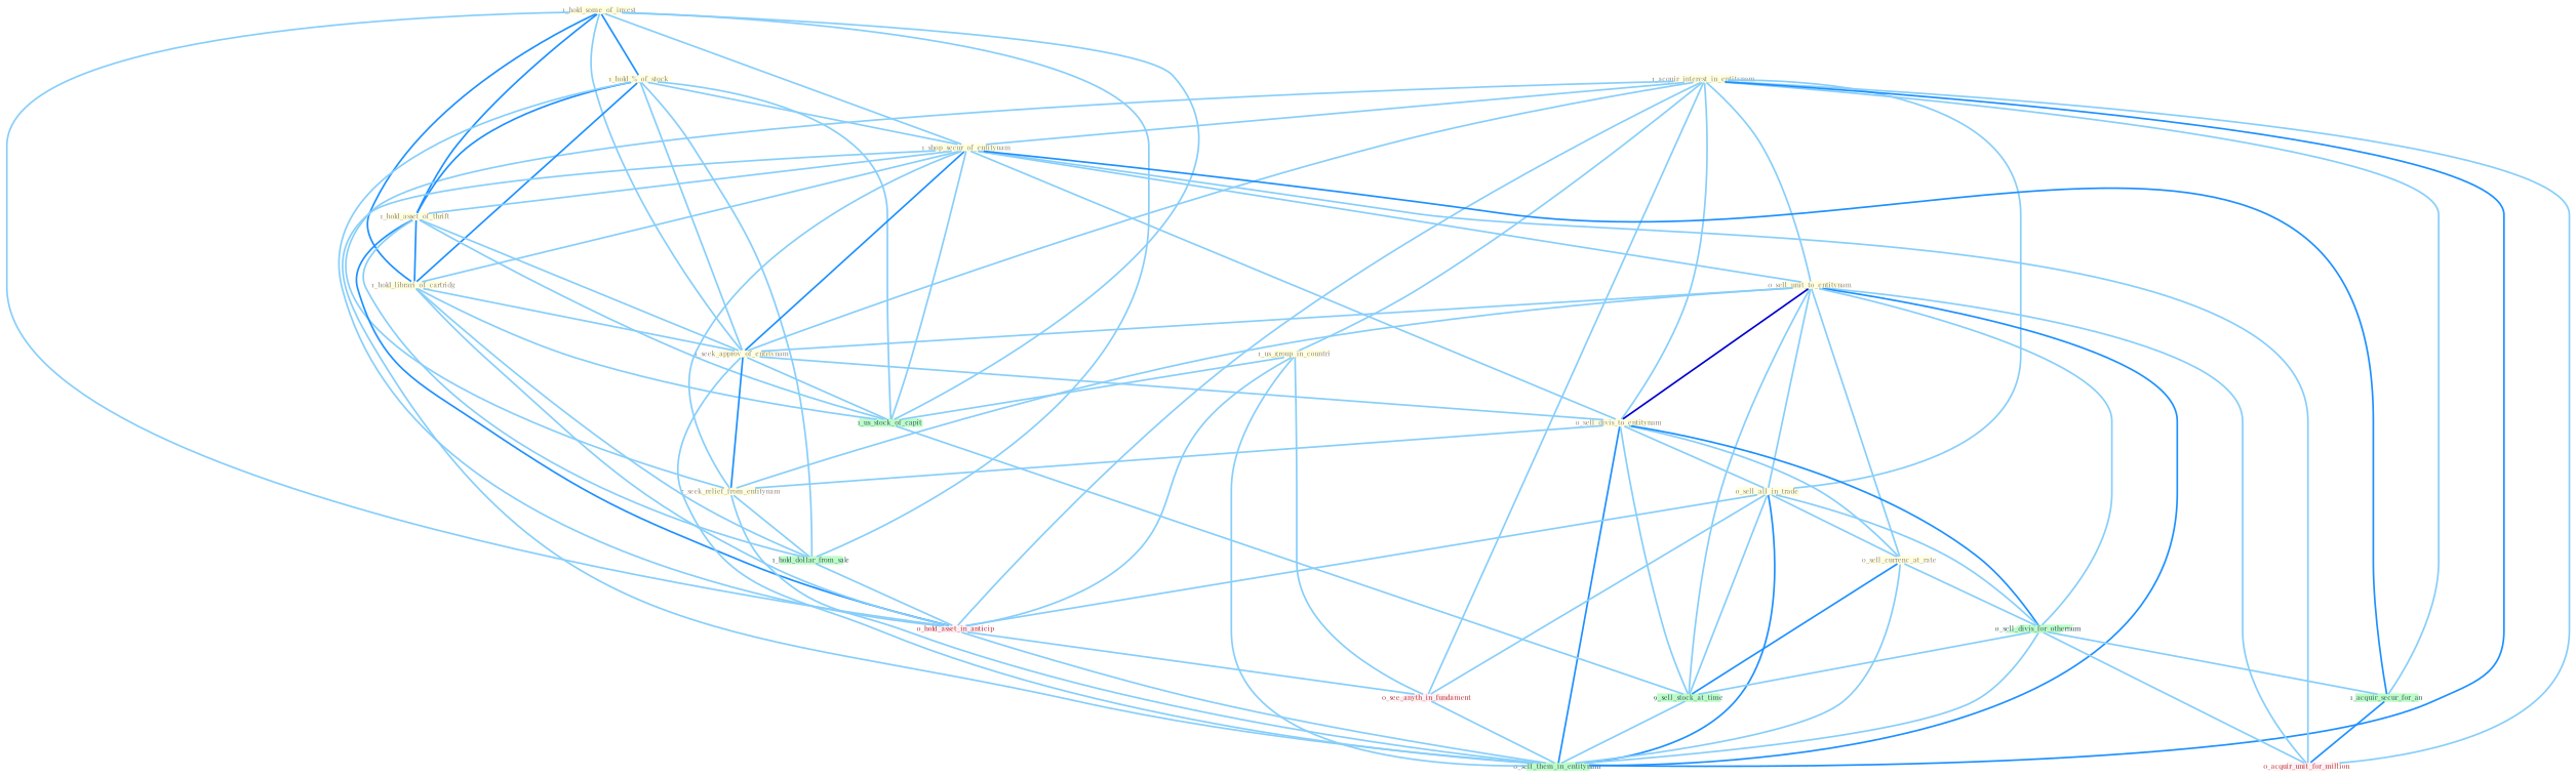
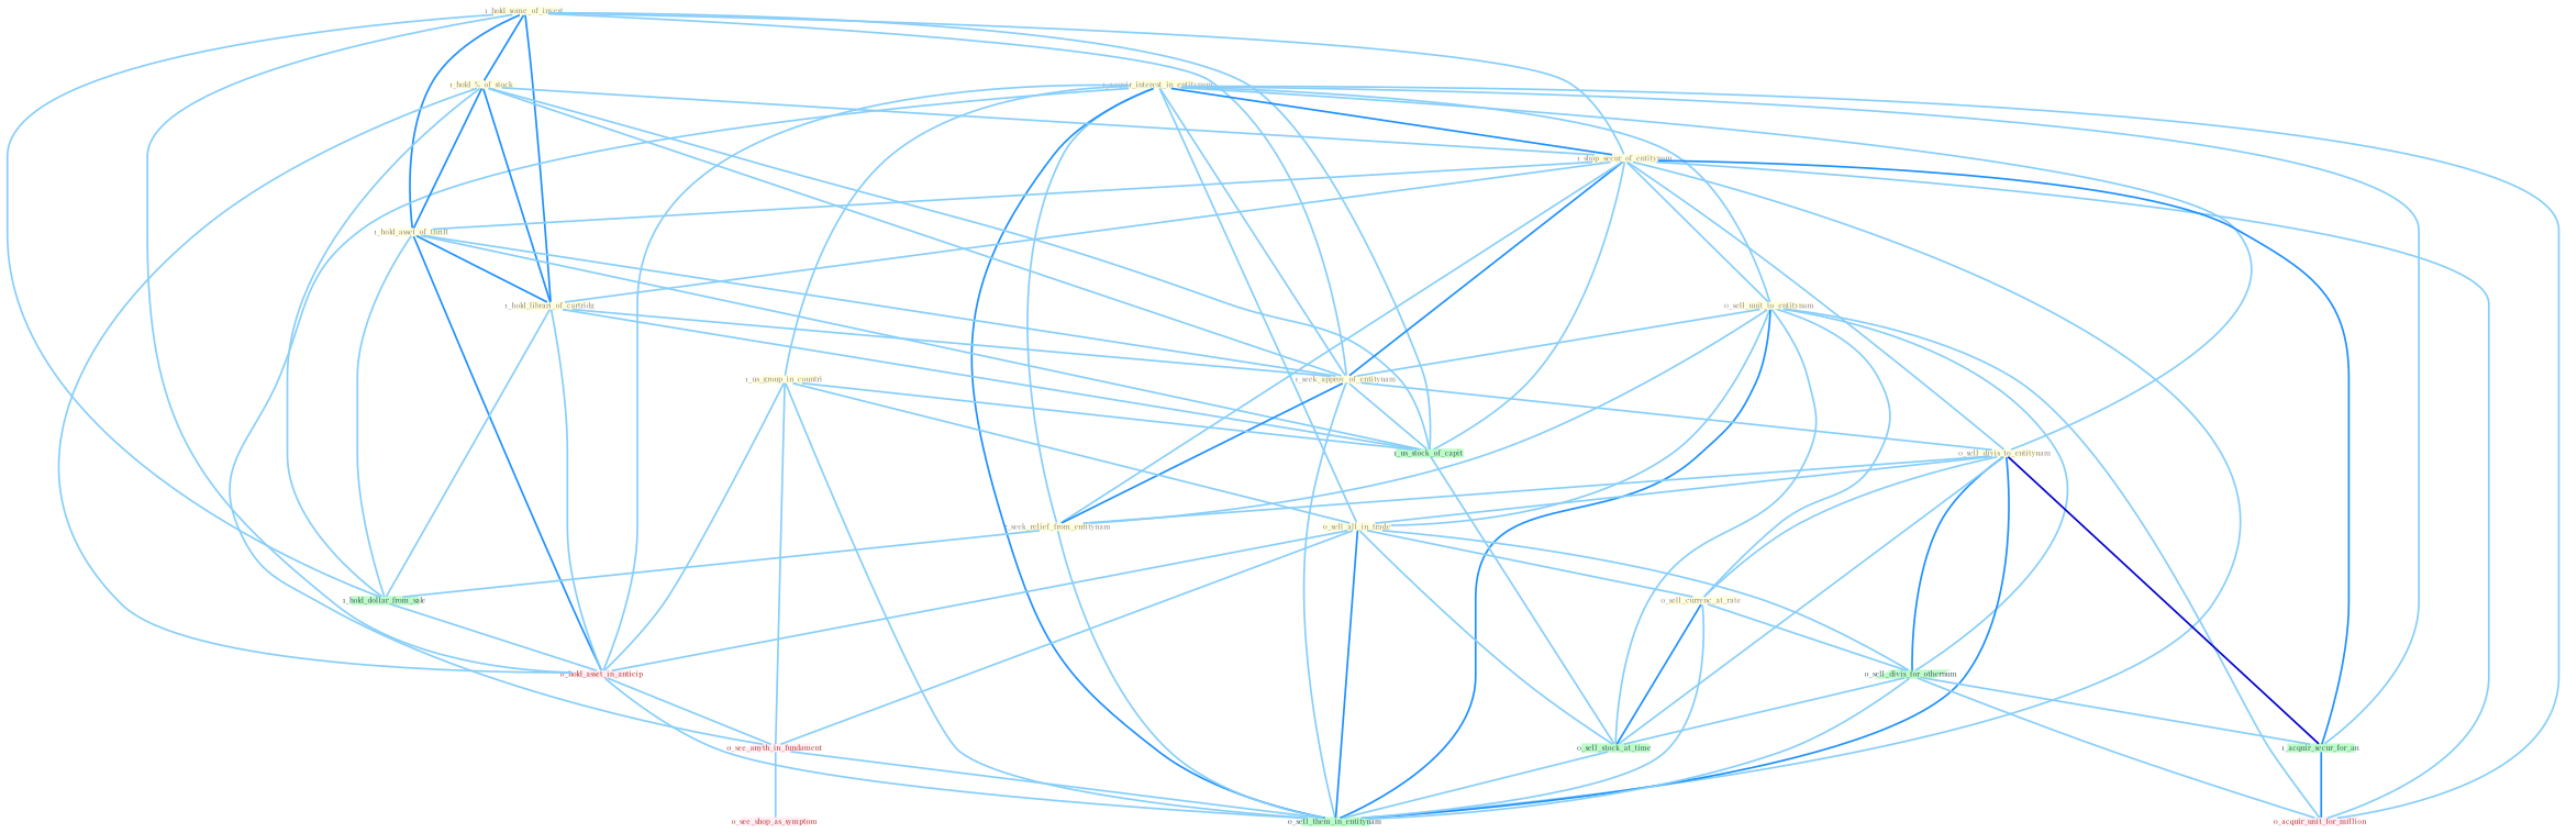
  graph {
    fontname="Playfair Display"
    node [color="#ffffe0" fixedsize=true fontcolor="#8b7d6b" fontname="Playfair Display" fontsize=4 shape=parallelogram style=filled]
    edge [color="#87cefa" fontname="Playfair Display" w=1]
    "1_hold_some_of_invest " [height=.06 width=.5]
    "1_acquir_interest_in_entitynam " [height=.06 width=.5]
    "1_hold_%_of_stock " [height=.06 shape=ellipse width=.5]
    n4 [height=.06 label="1_shop_secur_of_entitynam" shape=note width=.5]
    "1_hold_asset_of_thrift " [height=.06 shape=ellipse width=.5]
    "1_hold_librari_of_cartridg " [height=.06 width=.5]
    "0_sell_unit_to_entitynam " [height=.06 shape=ellipse width=.5]
    "1_seek_approv_of_entitynam " [height=.06 shape=ellipse width=.5]
    "0_sell_divis_to_entitynam " [height=.06 shape=ellipse width=.5]
    n10 [height=.06 label="7_seek_relief_from_entitynam" width=.5]
    "1_us_group_in_countri " [height=.06 width=.5]
    "0_sell_all_in_trade " [height=.06 shape=note width=.5]
    "0_sell_currenc_at_rate " [height=.06 width=.5]
    "0_hold_asset_in_anticip " [color="#fff0f5" fontcolor="#b22222" height=.06 shape=ellipse width=.5]
    "0_see_anyth_in_fundament " [color="#fff0f5" fontcolor="#b22222" height=.06 width=.5]
    "0_acquir_unit_for_million " [color="#fff0f5" fontcolor="#b22222" height=.06 width=.5]
+   "0_see_shop_as_symptom " [color="#fff0f5" fontcolor="#b22222" height=.06 shape=note width=.5]
    "1_us_stock_of_capit " [color="#BDFCC9" fontcolor="#2f4f4f" height=.06 shape=note width=.5]
    "1_hold_dollar_from_sale " [color="#BDFCC9" fontcolor="#2f4f4f" height=.06 shape=note width=.5]
    "1_acquir_secur_for_an " [color="#BDFCC9" fontcolor="#2f4f4f" height=.06 shape=note width=.5]
    "0_sell_them_in_entitynam " [color="#BDFCC9" fontcolor="#2f4f4f" height=.06 shape=note width=.5]
    "0_sell_divis_for_othernum " [color="#BDFCC9" fontcolor="#2f4f4f" height=.06 width=.5]
-   "0_sell_stock_at_time " [color="#BDFCC9" fontcolor="#2f4f4f" height=.06 shape=note width=.5 label="9_sell_stock_at_time"]
+   "0_sell_stock_at_time " [color="#BDFCC9" fontcolor="#2f4f4f" height=.06 shape=note width=.5]
    subgraph sub_1 {
      "1_hold_some_of_invest "
      "1_acquir_interest_in_entitynam "
      "1_hold_%_of_stock "
      n4
      "1_hold_asset_of_thrift "
      "1_hold_librari_of_cartridg "
      "0_sell_unit_to_entitynam "
      "1_seek_approv_of_entitynam "
      "0_sell_divis_to_entitynam "
      n10
      "1_us_group_in_countri "
      "0_sell_all_in_trade "
      "0_sell_currenc_at_rate "
    }
    subgraph sub_2 {
      "0_hold_asset_in_anticip "
      "0_see_anyth_in_fundament "
      "0_acquir_unit_for_million "
+     "0_see_shop_as_symptom "
    }
    "1_hold_some_of_invest " -- "1_hold_%_of_stock " [color="#1e90ff" w=2]
    "1_hold_some_of_invest " -- n4
    "1_hold_some_of_invest " -- "1_hold_asset_of_thrift " [color="#1e90ff" w=2]
    "1_hold_some_of_invest " -- "1_hold_librari_of_cartridg " [color="#1e90ff" w=2]
    "1_hold_some_of_invest " -- "1_seek_approv_of_entitynam "
    "1_hold_some_of_invest " -- "0_hold_asset_in_anticip "
    "1_hold_some_of_invest " -- "1_us_stock_of_capit "
    "1_hold_some_of_invest " -- "1_hold_dollar_from_sale "
-   "1_acquir_interest_in_entitynam " -- n4 [w=2]
+   "1_acquir_interest_in_entitynam " -- n4 [color="#1e90ff" w=2]
    "1_acquir_interest_in_entitynam " -- "0_sell_unit_to_entitynam "
    "1_acquir_interest_in_entitynam " -- "1_seek_approv_of_entitynam "
    "1_acquir_interest_in_entitynam " -- "0_sell_divis_to_entitynam "
    "1_acquir_interest_in_entitynam " -- n10
    "1_acquir_interest_in_entitynam " -- "1_us_group_in_countri "
    "1_acquir_interest_in_entitynam " -- "0_sell_all_in_trade "
    "1_acquir_interest_in_entitynam " -- "0_hold_asset_in_anticip "
    "1_acquir_interest_in_entitynam " -- "0_see_anyth_in_fundament "
    "1_acquir_interest_in_entitynam " -- "0_acquir_unit_for_million "
    "1_acquir_interest_in_entitynam " -- "1_acquir_secur_for_an "
    "1_acquir_interest_in_entitynam " -- "0_sell_them_in_entitynam " [color="#1e90ff" w=2]
    "1_hold_%_of_stock " -- n4
    "1_hold_%_of_stock " -- "1_hold_asset_of_thrift " [color="#1e90ff" w=2]
    "1_hold_%_of_stock " -- "1_hold_librari_of_cartridg " [color="#1e90ff" w=2]
    "1_hold_%_of_stock " -- "1_seek_approv_of_entitynam "
    "1_hold_%_of_stock " -- "0_hold_asset_in_anticip "
    "1_hold_%_of_stock " -- "1_us_stock_of_capit "
    "1_hold_%_of_stock " -- "1_hold_dollar_from_sale "
    n4 -- "1_hold_asset_of_thrift "
    n4 -- "1_hold_librari_of_cartridg "
    n4 -- "0_sell_unit_to_entitynam "
    n4 -- "1_seek_approv_of_entitynam " [color="#1e90ff" w=2]
    n4 -- "0_sell_divis_to_entitynam "
    n4 -- n10
    n4 -- "0_acquir_unit_for_million "
    n4 -- "1_us_stock_of_capit "
    n4 -- "1_acquir_secur_for_an " [color="#1e90ff" w=2]
    n4 -- "0_sell_them_in_entitynam "
    "1_hold_asset_of_thrift " -- "1_hold_librari_of_cartridg " [color="#1e90ff" w=2]
    "1_hold_asset_of_thrift " -- "1_seek_approv_of_entitynam "
    "1_hold_asset_of_thrift " -- "0_hold_asset_in_anticip " [color="#1e90ff" w=2]
    "1_hold_asset_of_thrift " -- "1_us_stock_of_capit "
    "1_hold_asset_of_thrift " -- "1_hold_dollar_from_sale "
    "1_hold_librari_of_cartridg " -- "1_seek_approv_of_entitynam "
    "1_hold_librari_of_cartridg " -- "0_hold_asset_in_anticip "
    "1_hold_librari_of_cartridg " -- "1_us_stock_of_capit "
    "1_hold_librari_of_cartridg " -- "1_hold_dollar_from_sale "
    "0_sell_unit_to_entitynam " -- "1_seek_approv_of_entitynam "
-   "0_sell_unit_to_entitynam " -- "0_sell_divis_to_entitynam " [color="#0000cd" w=3]
+   "1_acquir_secur_for_an " -- "0_sell_divis_to_entitynam " [color="#0000cd" w=3]
    "0_sell_unit_to_entitynam " -- n10
    "0_sell_unit_to_entitynam " -- "0_sell_all_in_trade "
    "0_sell_unit_to_entitynam " -- "0_sell_currenc_at_rate "
    "0_sell_unit_to_entitynam " -- "0_acquir_unit_for_million "
    "0_sell_unit_to_entitynam " -- "0_sell_them_in_entitynam " [color="#1e90ff" w=2]
    "0_sell_unit_to_entitynam " -- "0_sell_divis_for_othernum "
    "0_sell_unit_to_entitynam " -- "0_sell_stock_at_time "
    "1_seek_approv_of_entitynam " -- "0_sell_divis_to_entitynam "
    "1_seek_approv_of_entitynam " -- n10 [color="#1e90ff" w=2]
    "1_seek_approv_of_entitynam " -- "1_us_stock_of_capit "
    "1_seek_approv_of_entitynam " -- "0_sell_them_in_entitynam "
    "0_sell_divis_to_entitynam " -- n10
    "0_sell_divis_to_entitynam " -- "0_sell_all_in_trade "
    "0_sell_divis_to_entitynam " -- "0_sell_currenc_at_rate "
    "0_sell_divis_to_entitynam " -- "0_sell_them_in_entitynam " [color="#1e90ff" w=2]
    "0_sell_divis_to_entitynam " -- "0_sell_divis_for_othernum " [color="#1e90ff" w=2]
    "0_sell_divis_to_entitynam " -- "0_sell_stock_at_time "
    n10 -- "1_hold_dollar_from_sale "
    n10 -- "0_sell_them_in_entitynam "
+   "1_us_group_in_countri " -- "0_sell_all_in_trade "
    "1_us_group_in_countri " -- "0_hold_asset_in_anticip "
    "1_us_group_in_countri " -- "0_see_anyth_in_fundament "
    "1_us_group_in_countri " -- "1_us_stock_of_capit "
    "1_us_group_in_countri " -- "0_sell_them_in_entitynam "
    "0_sell_all_in_trade " -- "0_sell_currenc_at_rate "
    "0_sell_all_in_trade " -- "0_hold_asset_in_anticip "
    "0_sell_all_in_trade " -- "0_see_anyth_in_fundament "
    "0_sell_all_in_trade " -- "0_sell_them_in_entitynam " [color="#1e90ff" w=2]
    "0_sell_all_in_trade " -- "0_sell_divis_for_othernum "
    "0_sell_all_in_trade " -- "0_sell_stock_at_time "
    "0_sell_currenc_at_rate " -- "0_sell_them_in_entitynam "
    "0_sell_currenc_at_rate " -- "0_sell_divis_for_othernum "
    "0_sell_currenc_at_rate " -- "0_sell_stock_at_time " [color="#1e90ff" w=2]
    "0_hold_asset_in_anticip " -- "0_see_anyth_in_fundament "
    "0_hold_asset_in_anticip " -- "0_sell_them_in_entitynam "
+   "0_see_anyth_in_fundament " -- "0_see_shop_as_symptom "
    "0_see_anyth_in_fundament " -- "0_sell_them_in_entitynam "
    "1_us_stock_of_capit " -- "0_sell_stock_at_time "
    "1_hold_dollar_from_sale " -- "0_hold_asset_in_anticip "
    "1_acquir_secur_for_an " -- "0_acquir_unit_for_million " [color="#1e90ff" w=2]
    "0_sell_divis_for_othernum " -- "0_acquir_unit_for_million "
    "0_sell_divis_for_othernum " -- "1_acquir_secur_for_an "
    "0_sell_divis_for_othernum " -- "0_sell_them_in_entitynam "
    "0_sell_divis_for_othernum " -- "0_sell_stock_at_time "
    "0_sell_stock_at_time " -- "0_sell_them_in_entitynam "
  }
